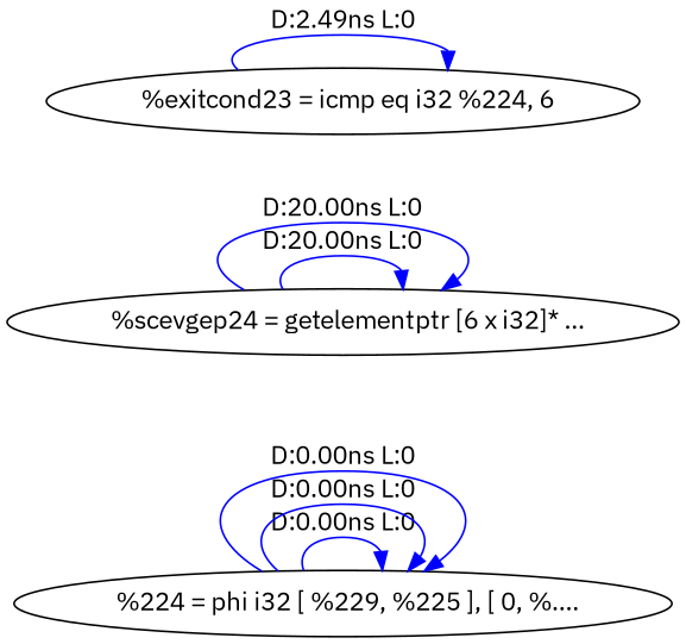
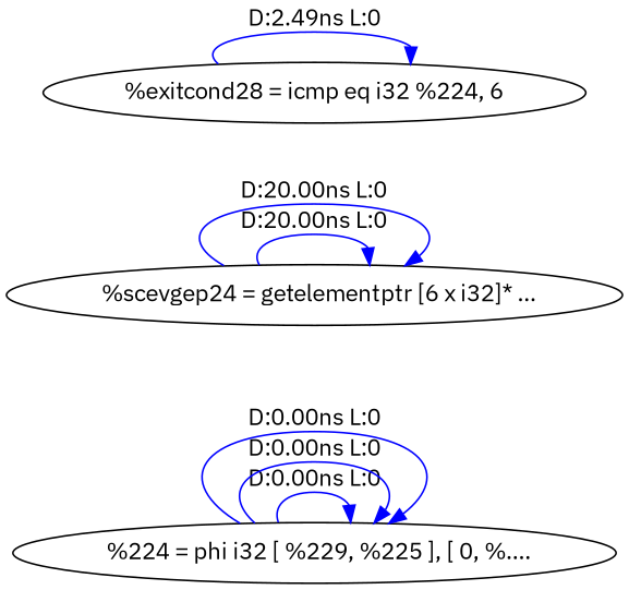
  digraph {
    rankdir=LR
    fontname="IBM Plex Sans"
    node [fontname="IBM Plex Sans"]
    edge [color=blue fontname="IBM Plex Sans"]
    n1 [label="  %224 = phi i32 [ %229, %225 ], [ 0, %...."]
    n2 [label="  %scevgep24 = getelementptr [6 x i32]* ..."]
-   n3 [label="  %exitcond23 = icmp eq i32 %224, 6"]
+   n3 [label="%exitcond28 = icmp eq i32 %224, 6"]
    n1 -> n1 [label="D:0.00ns L:0"]
    n1 -> n1 [label="D:0.00ns L:0"]
    n1 -> n1 [label="D:0.00ns L:0"]
    n2 -> n2 [label="D:20.00ns L:0"]
    n2 -> n2 [label="D:20.00ns L:0"]
    n3 -> n3 [label="D:2.49ns L:0"]
  }
